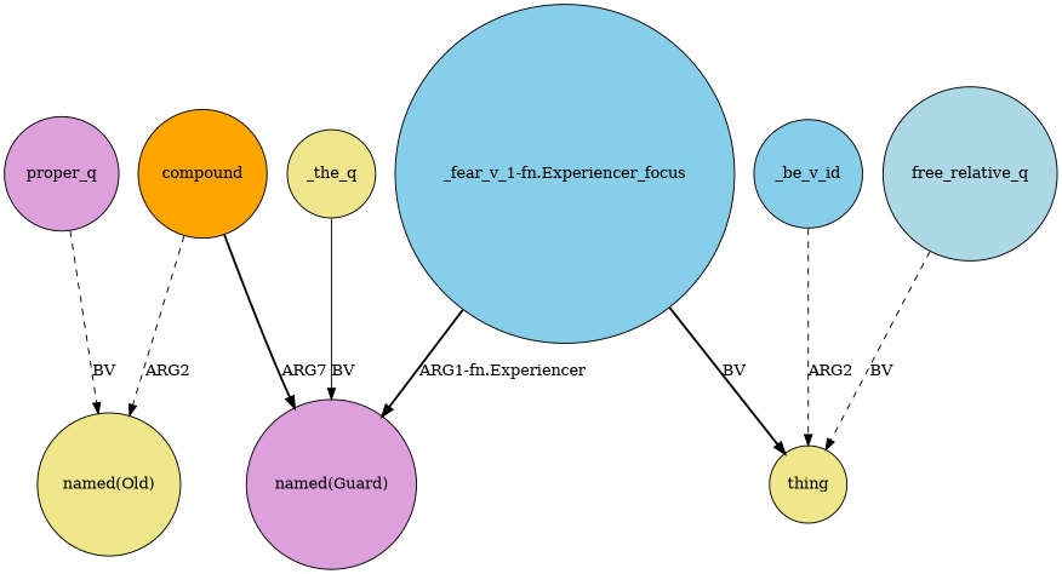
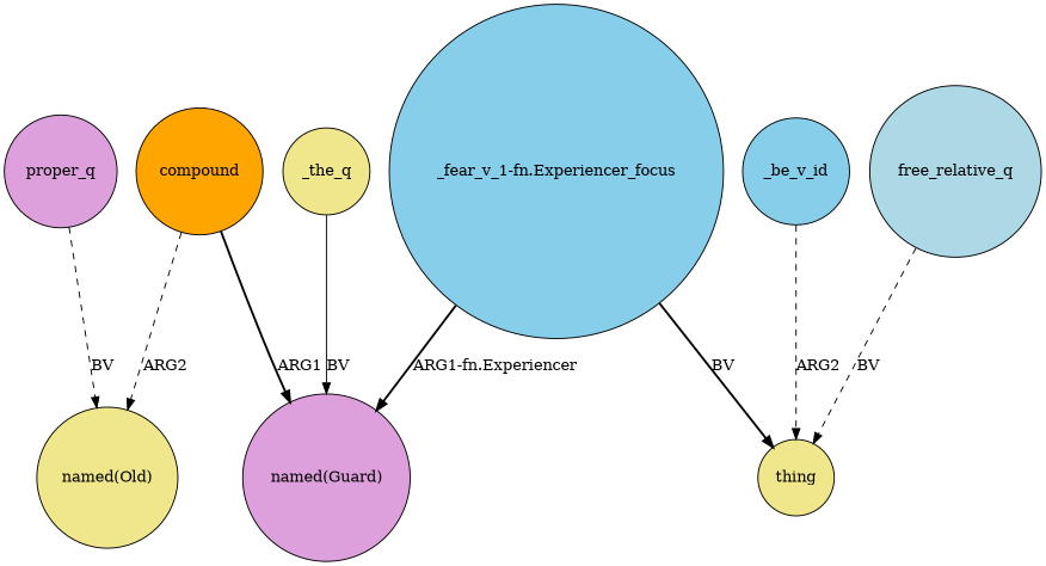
  digraph {
    node [fillcolor=khaki shape=circle style=filled]
    edge [style=dashed]
    proper_q [fillcolor=plum]
    "named(Old)"
    "_fear_v_1-fn.Experiencer_focus" [fillcolor=skyblue]
    "named(Guard)" [fillcolor=plum]
    thing
    _the_q
    free_relative_q [fillcolor=lightblue]
    compound [fillcolor=orange]
    _be_v_id [fillcolor=skyblue]
    proper_q -> "named(Old)" [label=BV]
    "_fear_v_1-fn.Experiencer_focus" -> "named(Guard)" [label="ARG1-fn.Experiencer" style=bold]
    "_fear_v_1-fn.Experiencer_focus" -> thing [label=BV style=bold]
    _the_q -> "named(Guard)" [label=BV style=solid]
    free_relative_q -> thing [label=BV]
    compound -> "named(Old)" [label=ARG2]
-   compound -> "named(Guard)" [label=ARG7 style=bold]
+   compound -> "named(Guard)" [label=ARG1 style=bold]
    _be_v_id -> thing [label=ARG2]
  }
